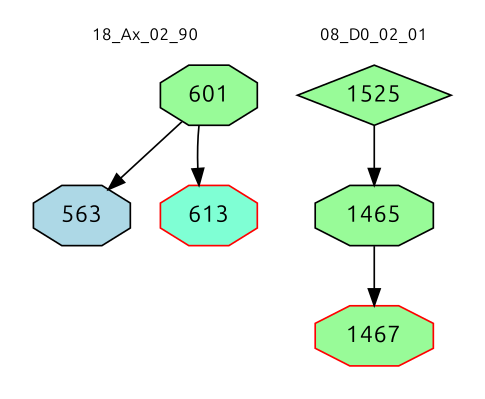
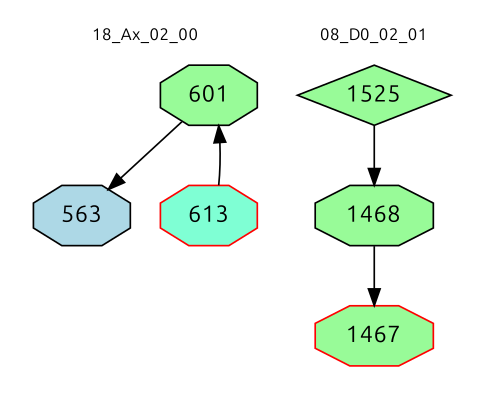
  digraph {
    fontname=Ubuntu
    node [color=black fillcolor=palegreen fontname=Ubuntu shape=octagon style=filled]
    edge [color=black fontname=Ubuntu]
    n1 [label=601]
    n2 [fillcolor=lightblue label=563]
    n3 [color=red fillcolor=aquamarine label=613]
-   n4 [label=1465]
+   n4 [label=1468]
    n5 [color=red label=1467]
    n6 [label=1525 shape=diamond]
    subgraph cluster_1 {
      color=white
      fontsize=10
-     label="18_Ax_02_90"
+     label="18_Ax_02_00"
      n1
      n2
      n3
    }
    subgraph cluster_2 {
      color=white
      fontsize=10
      label="08_D0_02_01"
      n4
      n5
      n6
    }
    n1 -> n2
-   n1 -> n3
+   n3 -> n1
    n4 -> n5
    n6 -> n4
  }
